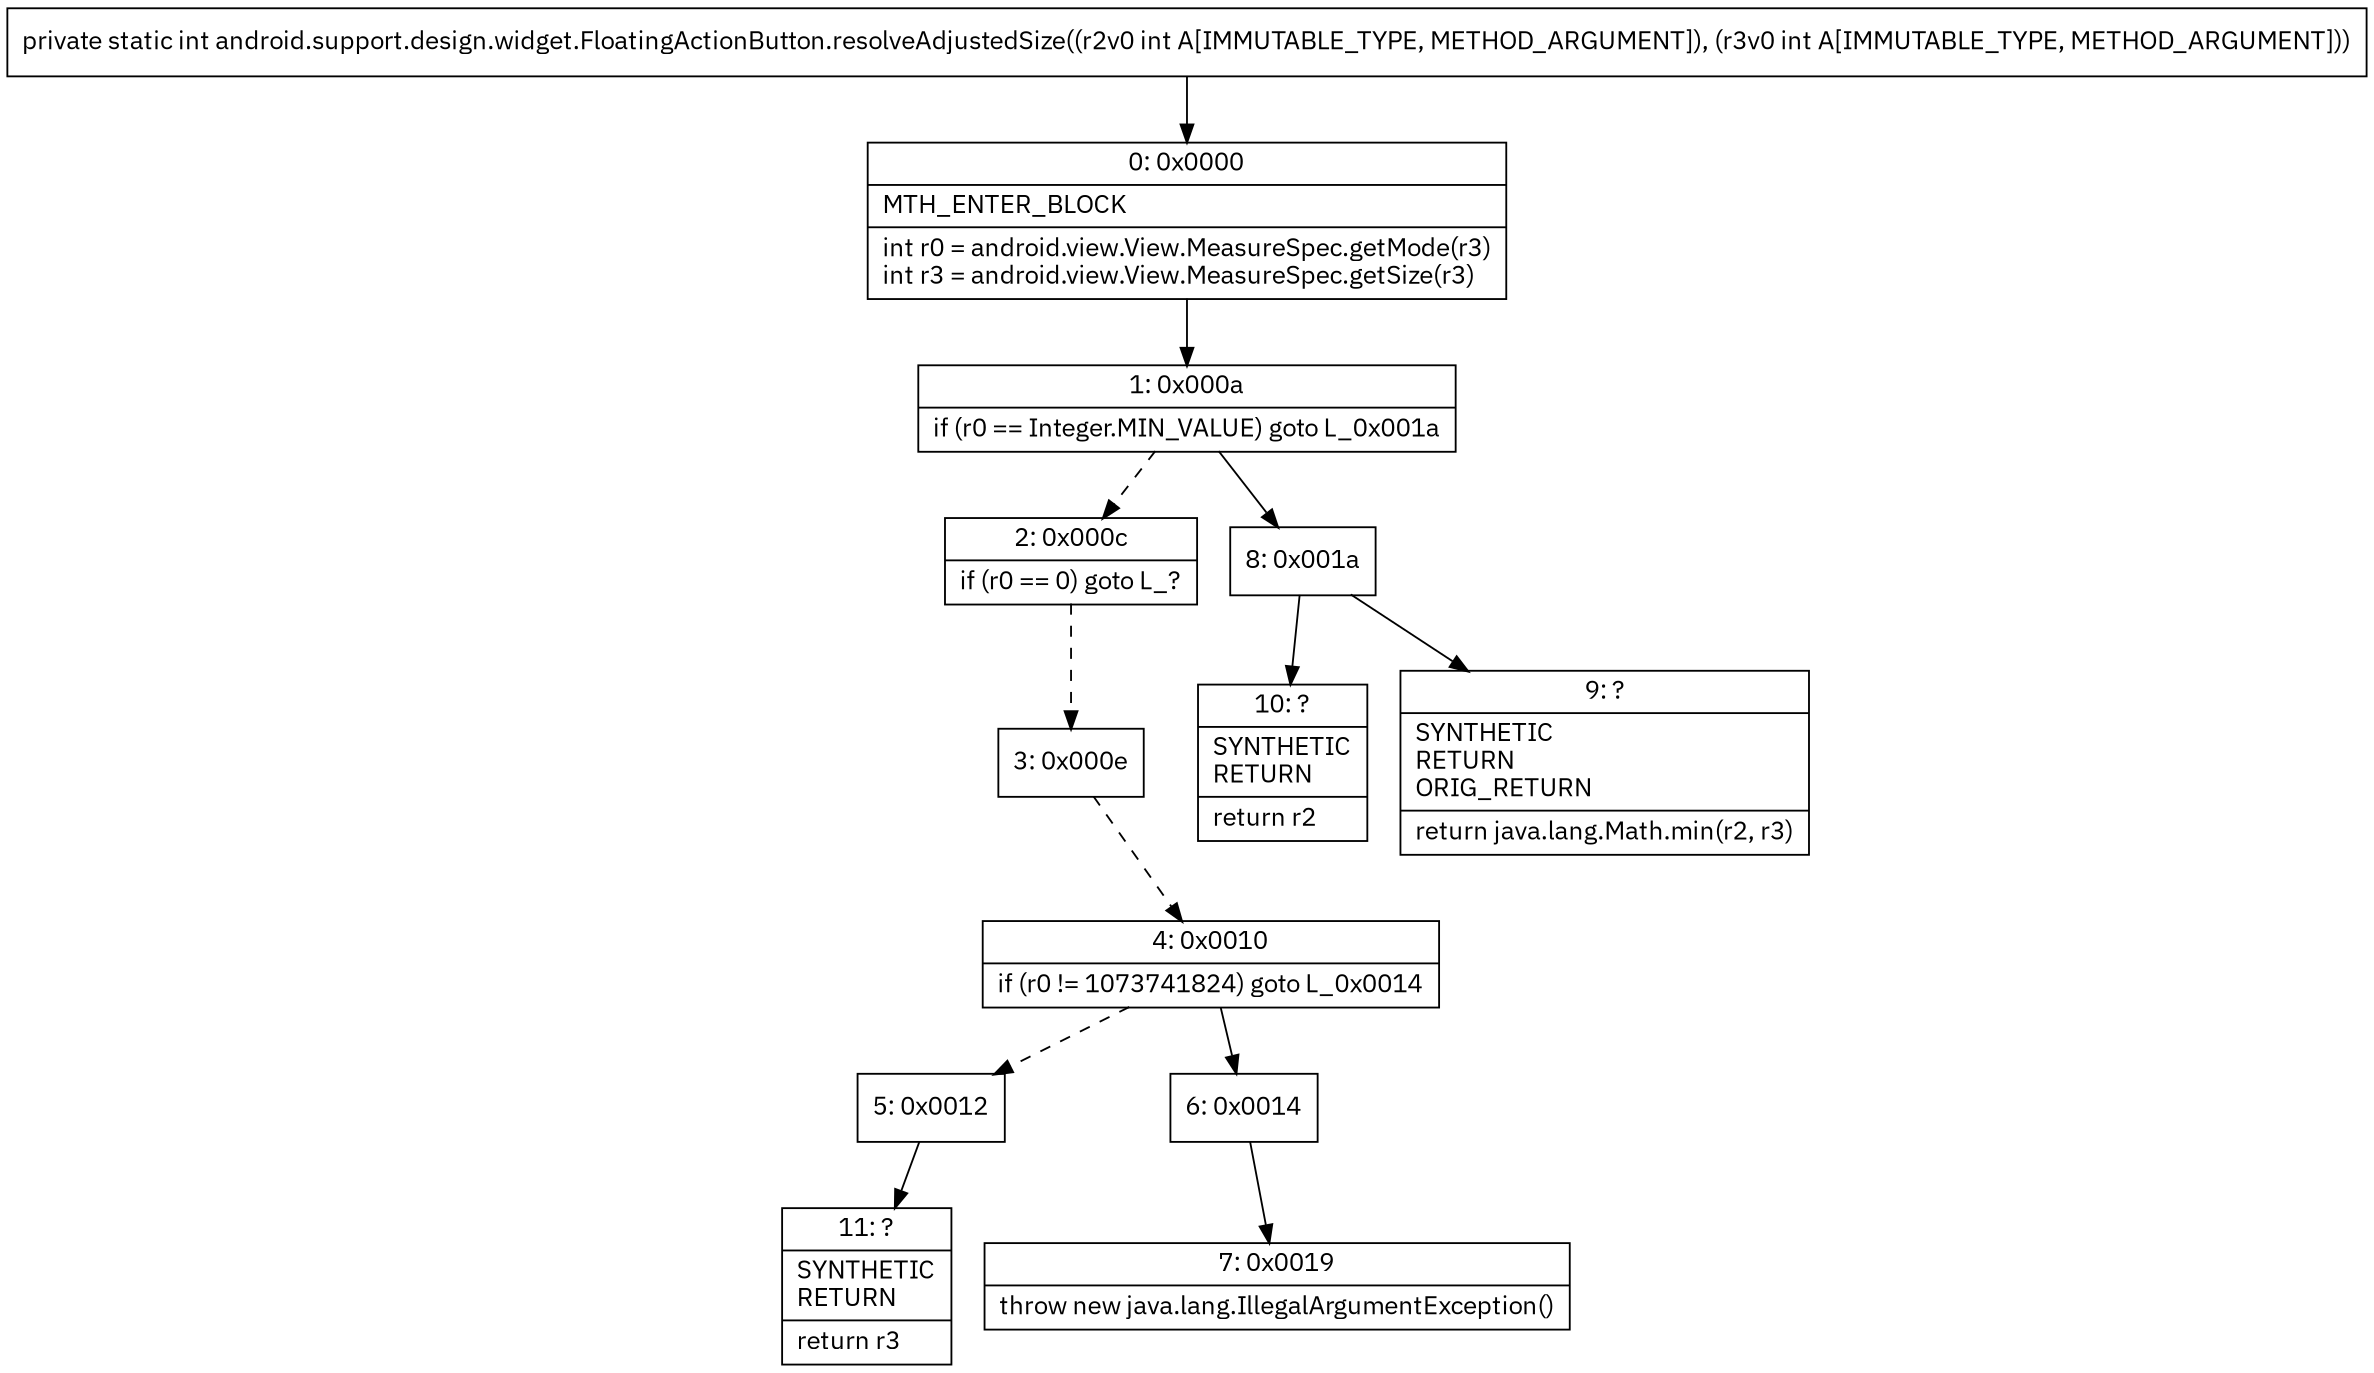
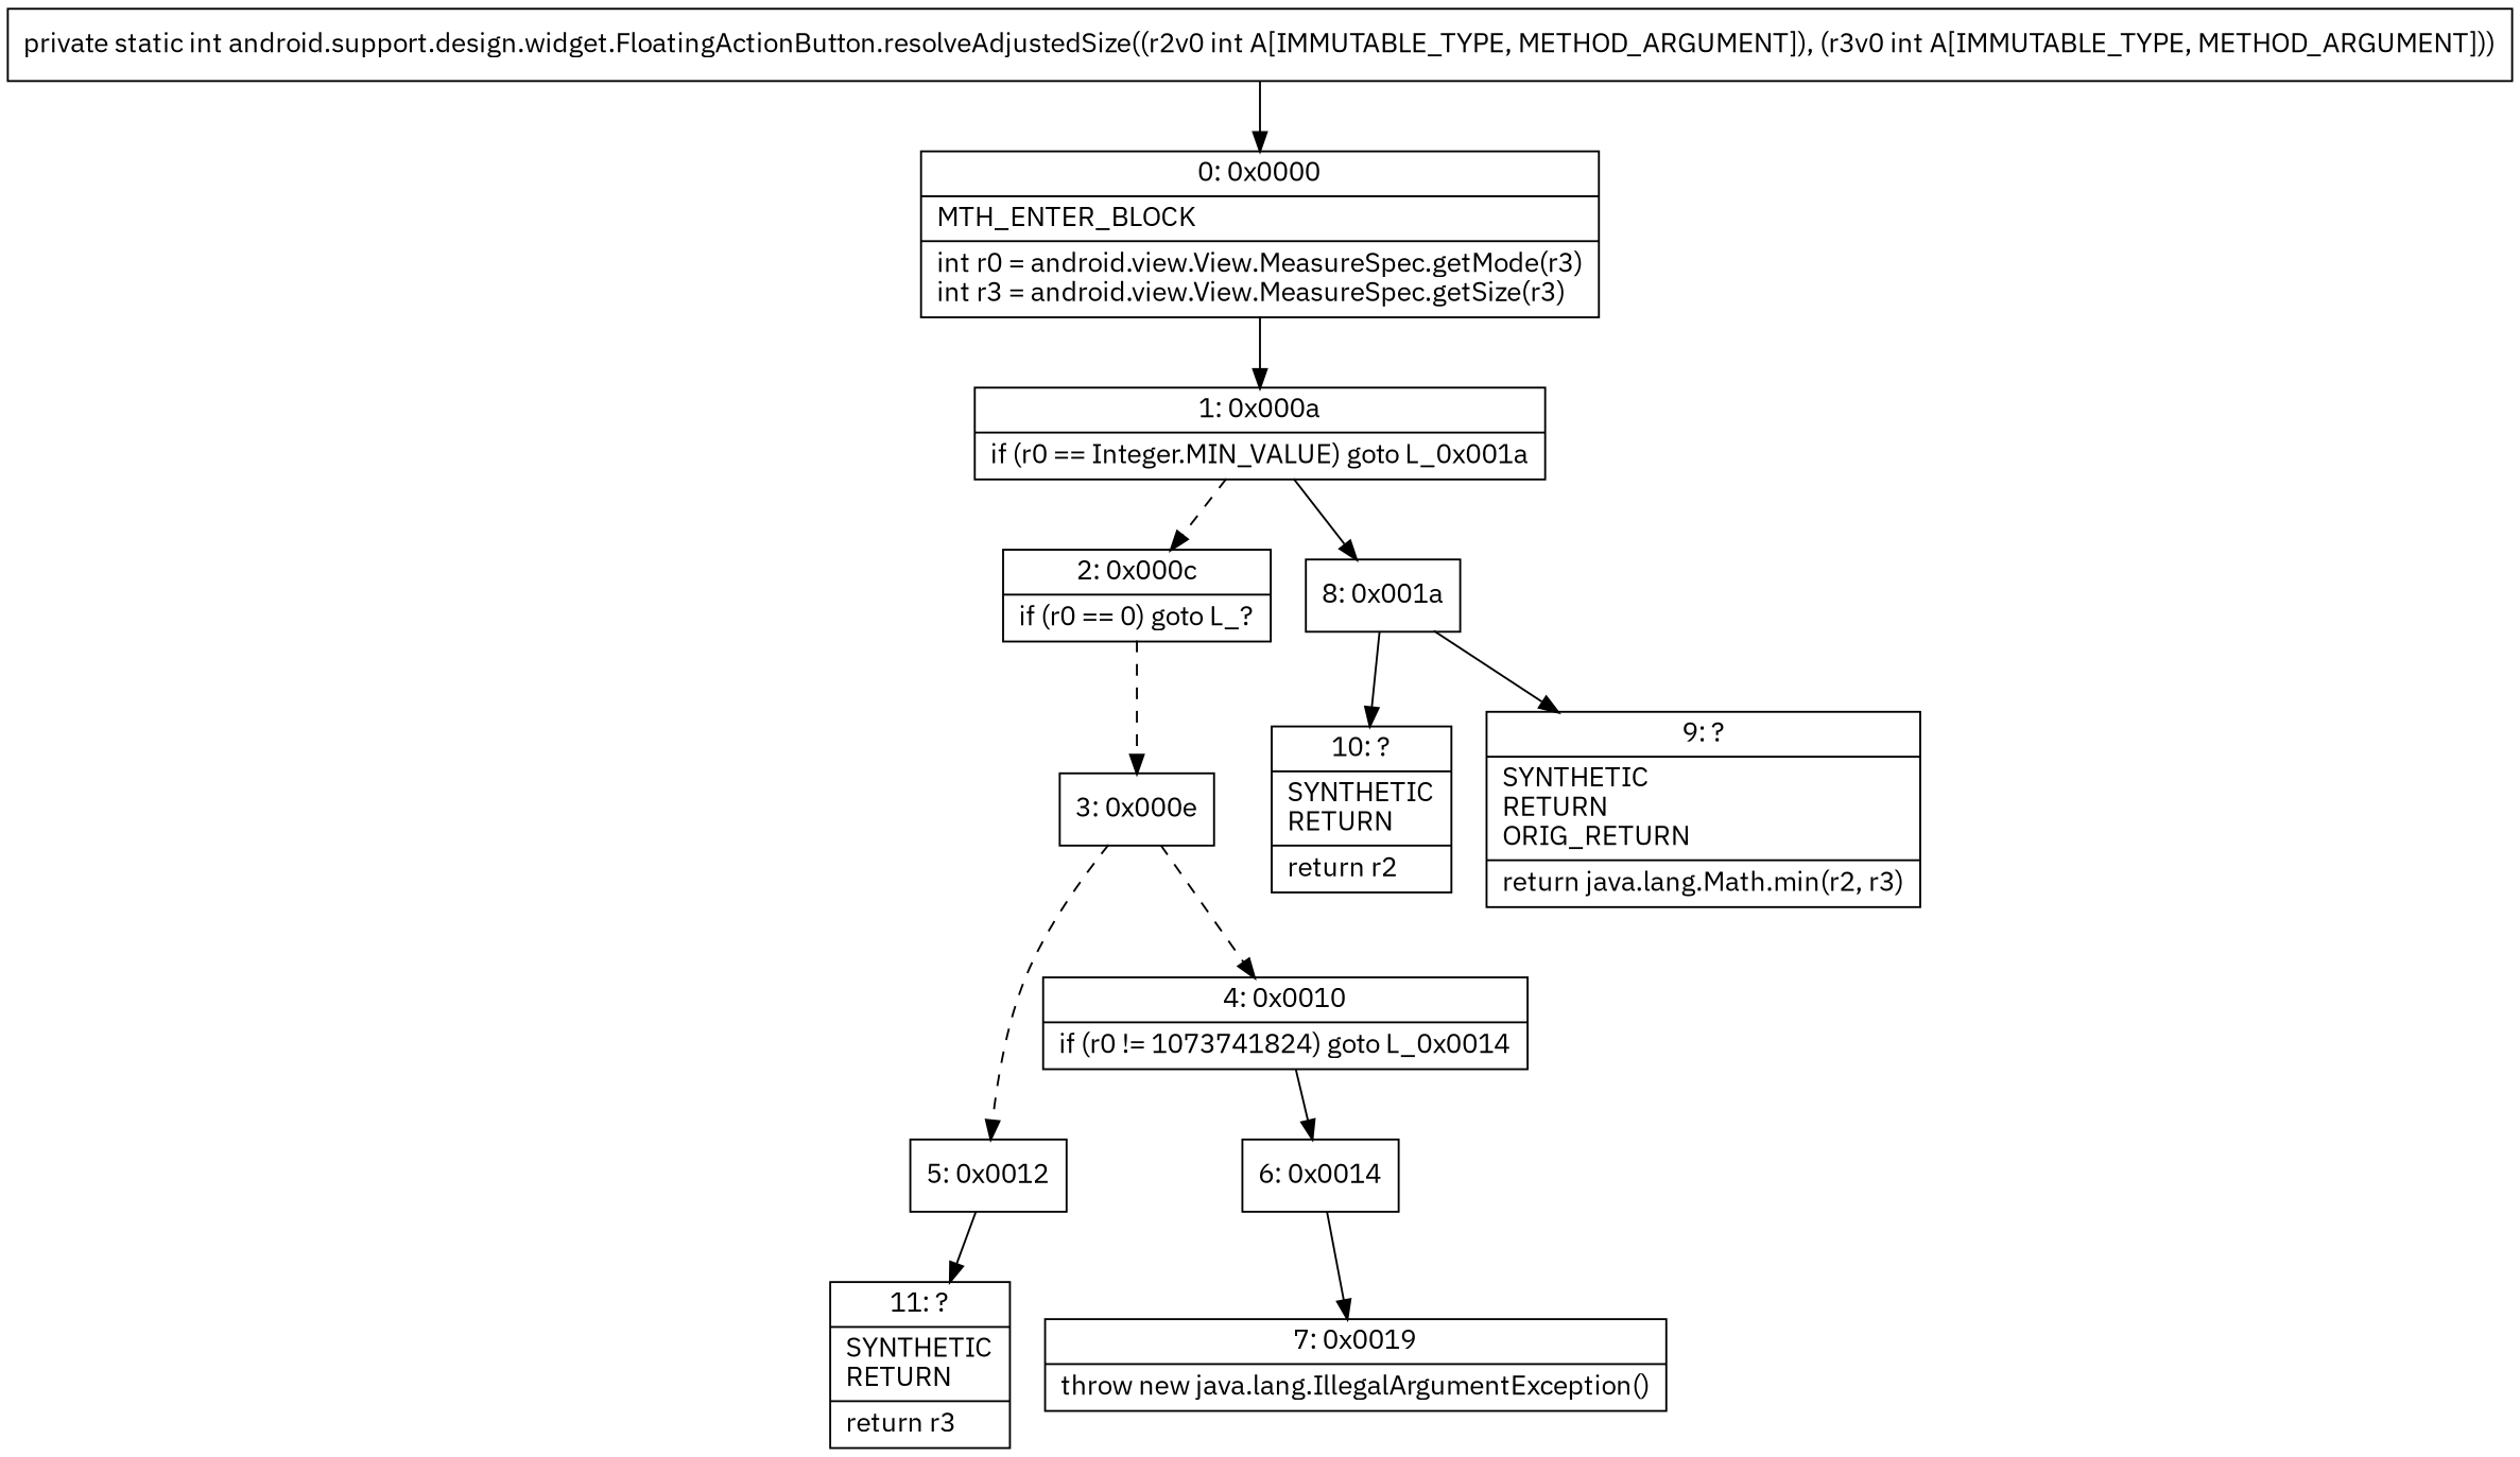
  digraph {
    fontname="IBM Plex Sans"
    node [fontname="IBM Plex Sans" shape=record]
    edge [fontname="IBM Plex Sans"]
    n1 [label="{0\:\ 0x0000|MTH_ENTER_BLOCK\l|int r0 = android.view.View.MeasureSpec.getMode(r3)\lint r3 = android.view.View.MeasureSpec.getSize(r3)\l}"]
    n2 [label="{1\:\ 0x000a|if (r0 == Integer.MIN_VALUE) goto L_0x001a\l}"]
    n3 [label="{2\:\ 0x000c|if (r0 == 0) goto L_?\l}"]
    n4 [label="{8\:\ 0x001a}"]
    n5 [label="{3\:\ 0x000e}"]
    n6 [label="{10\:\ ?|SYNTHETIC\lRETURN\l|return r2\l}"]
    n7 [label="{9\:\ ?|SYNTHETIC\lRETURN\lORIG_RETURN\l|return java.lang.Math.min(r2, r3)\l}"]
    n8 [label="{4\:\ 0x0010|if (r0 != 1073741824) goto L_0x0014\l}"]
    n9 [label="{5\:\ 0x0012}"]
    n10 [label="{6\:\ 0x0014}"]
    n11 [label="{11\:\ ?|SYNTHETIC\lRETURN\l|return r3\l}"]
    n12 [label="{7\:\ 0x0019|throw new java.lang.IllegalArgumentException()\l}"]
    n13 [label="{private static int android.support.design.widget.FloatingActionButton.resolveAdjustedSize((r2v0 int A[IMMUTABLE_TYPE, METHOD_ARGUMENT]), (r3v0 int A[IMMUTABLE_TYPE, METHOD_ARGUMENT])) }"]
    n1 -> n2
    n2 -> n3 [style=dashed]
    n2 -> n4
    n3 -> n5 [style=dashed]
    n4 -> n6
    n4 -> n7
    n5 -> n8 [style=dashed]
-   n8 -> n9 [style=dashed]
+   n5 -> n9 [style=dashed]
    n8 -> n10
    n9 -> n11
    n10 -> n12
    n13 -> n1
  }
